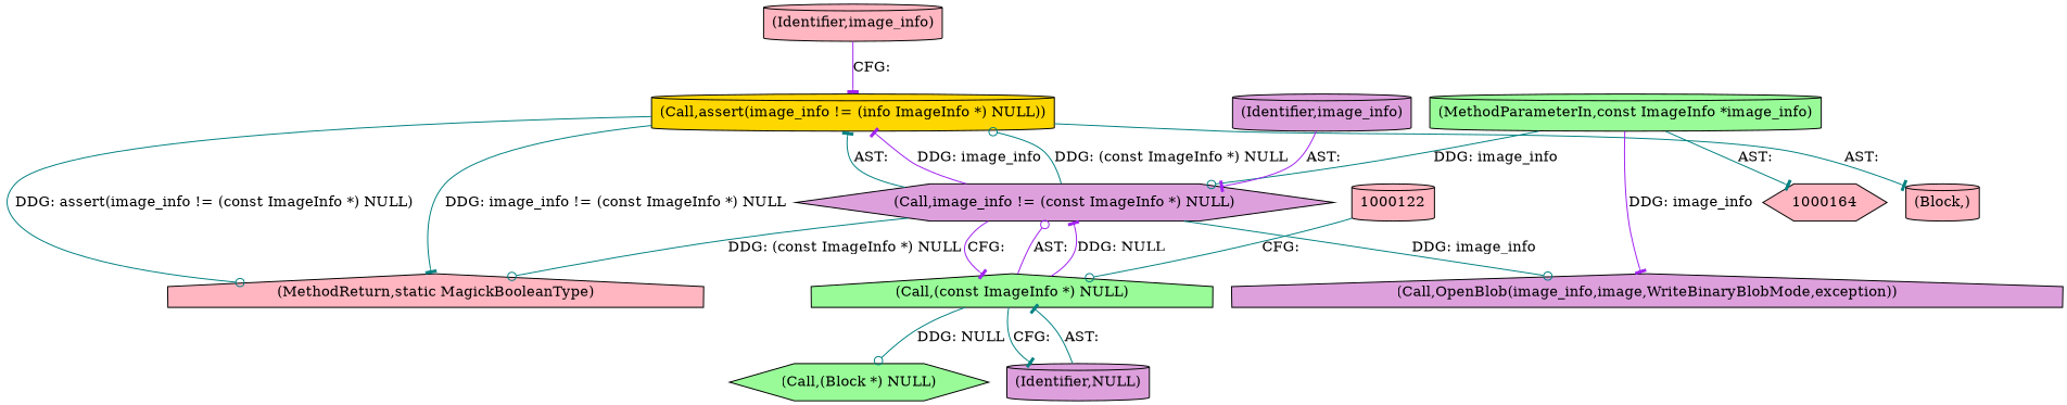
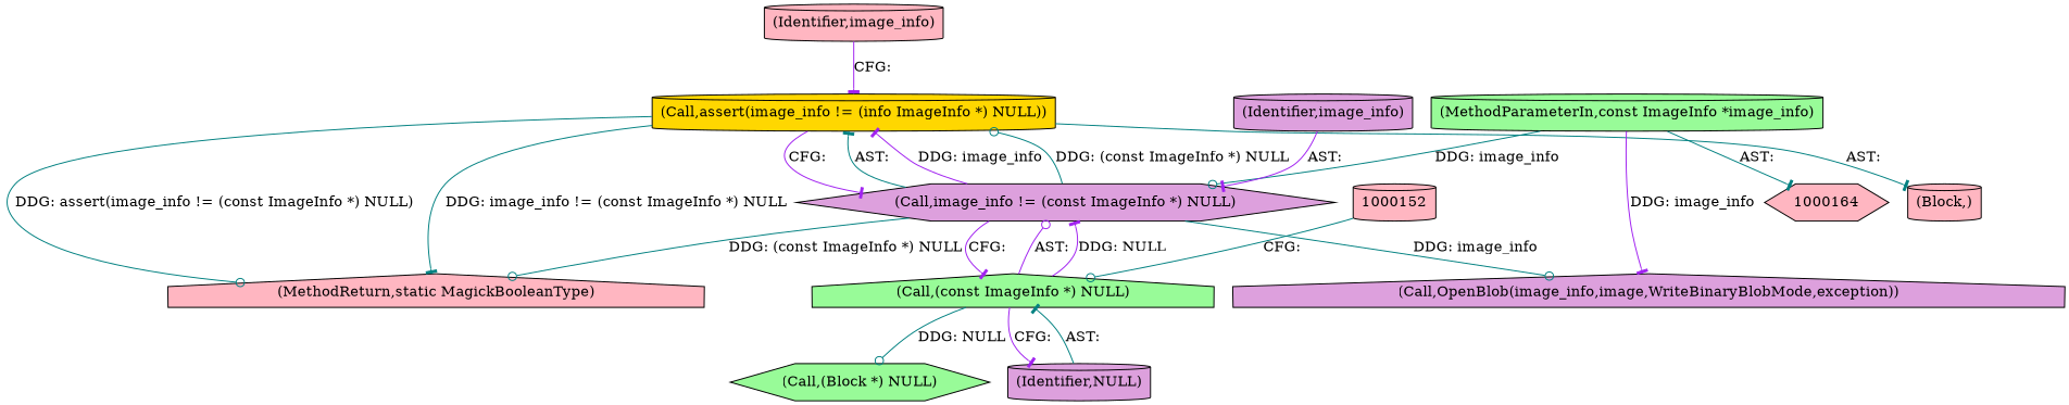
  digraph {
    node [fillcolor=lightpink shape=cylinder style=filled]
    edge [arrowhead=tee color=teal]
    n1 [fillcolor=gold label="(Call,assert(image_info != (info ImageInfo *) NULL))"]
    n2 [fillcolor=plum label="(Call,image_info != (const ImageInfo *) NULL)" shape=hexagon]
    n3 [label="(Block,)"]
    n4 [label="(MethodReturn,static MagickBooleanType)" shape=house]
    n5 [fillcolor=palegreen label="(Call,(const ImageInfo *) NULL)" shape=house]
    n6 [fillcolor=plum label="(Call,OpenBlob(image_info,image,WriteBinaryBlobMode,exception))" shape=house]
    n7 [fillcolor=palegreen label="(Call,(Block *) NULL)" shape=hexagon]
    n8 [fillcolor=plum label="(Identifier,NULL)"]
    n9 [fillcolor=palegreen label="(MethodParameterIn,const ImageInfo *image_info)"]
    n10 [label=1000164 shape=hexagon]
    n11 [fillcolor=plum label="(Identifier,image_info)"]
    n12 [label="(Identifier,image_info)"]
-   1000122
+   1000122 [label=1000152]
+   n1 -> n2 [color=purple label="CFG: "]
    n1 -> n3 [label="AST: "]
    n1 -> n4 [arrowhead=odot label="DDG: assert(image_info != (const ImageInfo *) NULL)"]
    n1 -> n4 [label="DDG: image_info != (const ImageInfo *) NULL"]
    n2 -> n1 [label="AST: "]
    n2 -> n1 [color=purple label="DDG: image_info"]
    n2 -> n1 [arrowhead=odot label="DDG: (const ImageInfo *) NULL"]
    n2 -> n4 [arrowhead=odot label="DDG: (const ImageInfo *) NULL"]
    n2 -> n5 [color=purple label="CFG: "]
    n2 -> n6 [arrowhead=odot label="DDG: image_info"]
    n5 -> n2 [arrowhead=odot color=purple label="AST: "]
    n5 -> n2 [color=purple label="DDG: NULL"]
    n5 -> n7 [arrowhead=odot label="DDG: NULL"]
-   n5 -> n8 [label="CFG: "]
+   n5 -> n8 [color=purple label="CFG: "]
    n8 -> n5 [label="AST: "]
    n9 -> n2 [arrowhead=odot label="DDG: image_info"]
    n9 -> n6 [color=purple label="DDG: image_info"]
    n9 -> n10 [label="AST: "]
    n11 -> n2 [color=purple label="AST: "]
    n12 -> n1 [color=purple label="CFG: "]
    1000122 -> n5 [arrowhead=odot label="CFG: "]
  }
